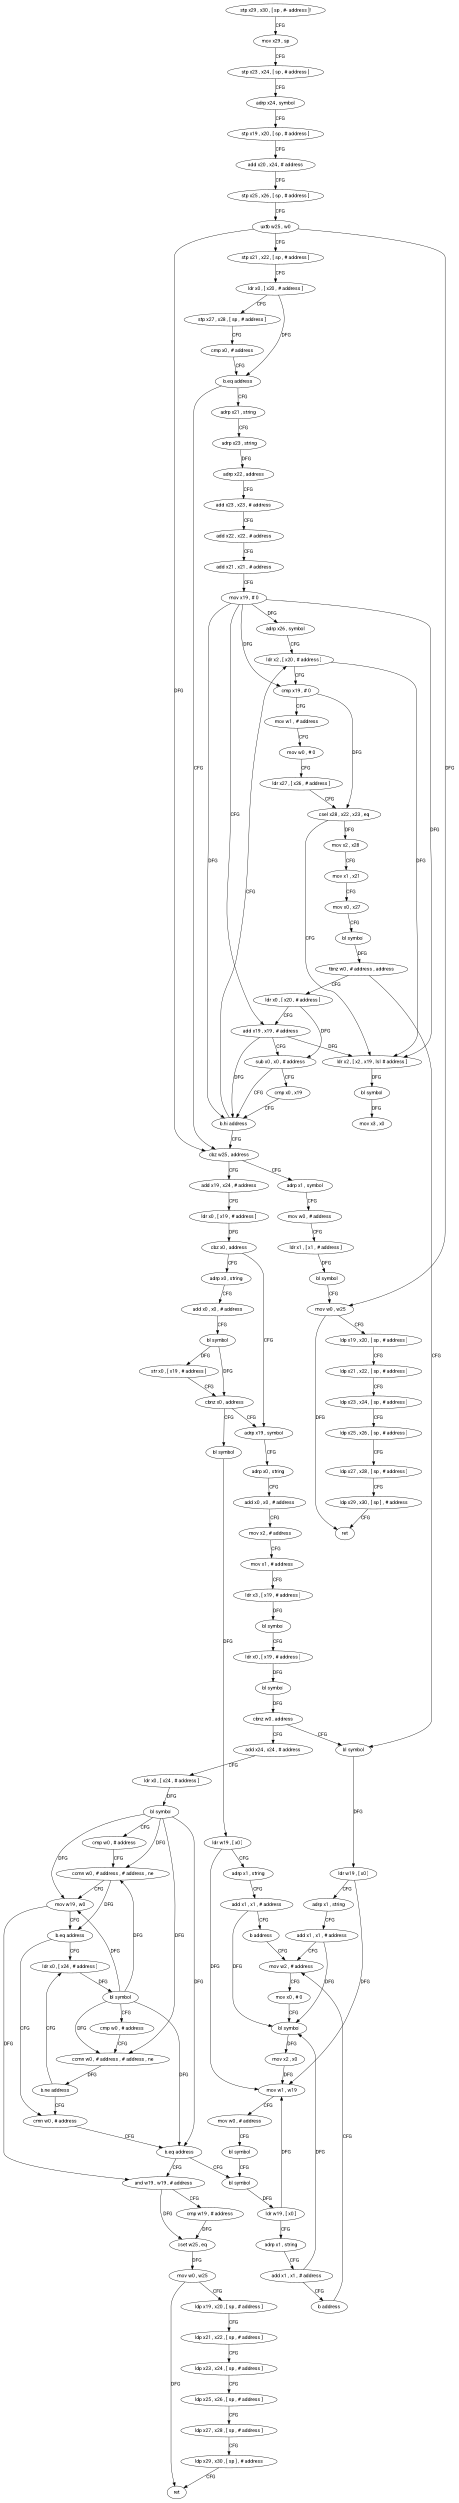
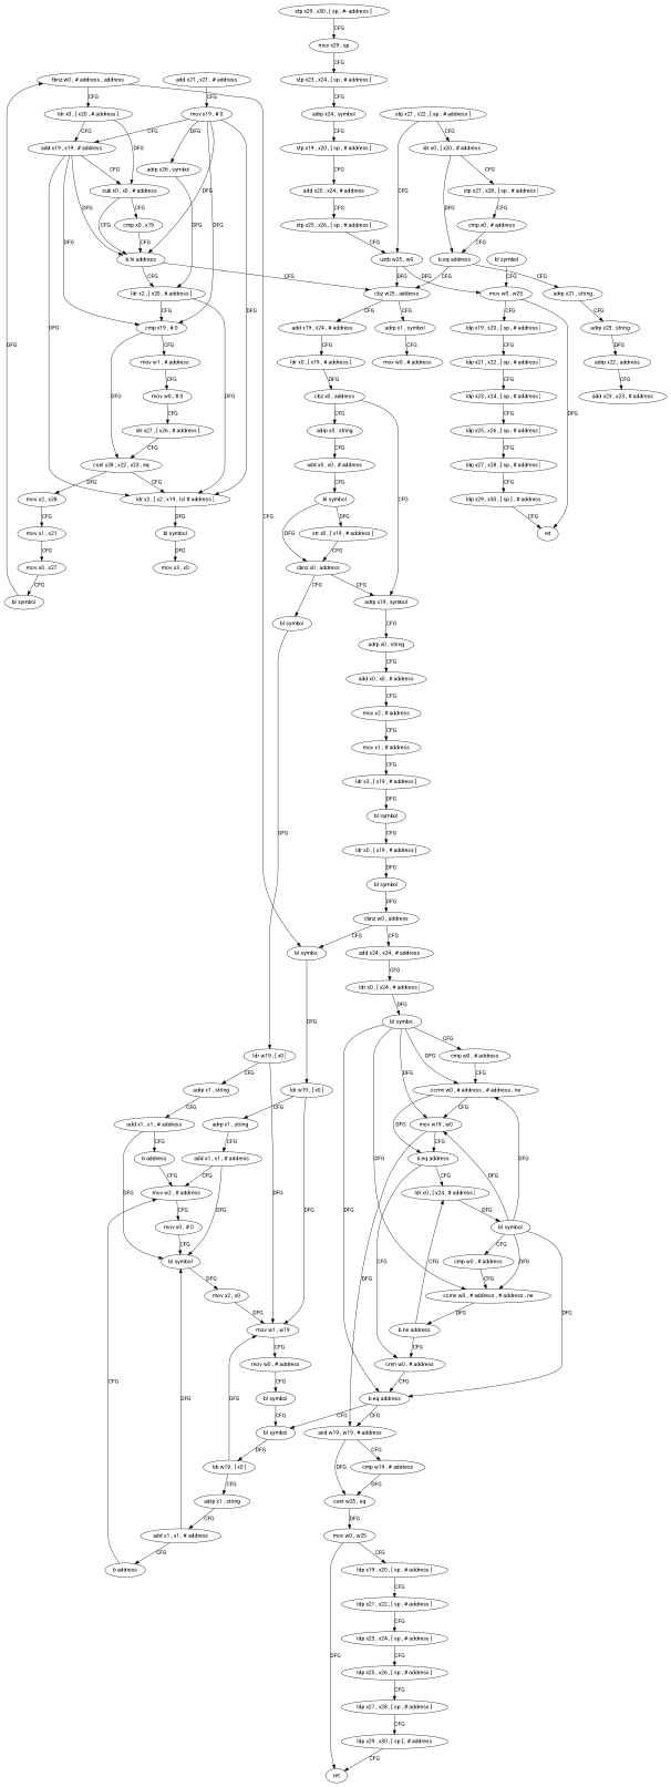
  digraph {
    fontname=Roboto
    node [fontname=Roboto]
    edge [fontname=Roboto]
    n1 [label="stp x29 , x30 , [ sp , #- address ]!"]
    n2 [label="mov x29 , sp"]
    n3 [label="stp x23 , x24 , [ sp , # address ]"]
    n4 [label="adrp x24 , symbol"]
    n5 [label="stp x19 , x20 , [ sp , # address ]"]
    n6 [label="add x20 , x24 , # address"]
    n7 [label="stp x25 , x26 , [ sp , # address ]"]
    n8 [label="uxtb w25 , w0"]
    n9 [label="stp x21 , x22 , [ sp , # address ]"]
    n10 [label="cbz w25 , address"]
    n11 [label="mov w0 , w25"]
    n12 [label="ldr x0 , [ x20 , # address ]"]
    n13 [label="adrp x1 , symbol"]
    n14 [label="add x19 , x24 , # address"]
    n15 [label="ldp x19 , x20 , [ sp , # address ]"]
    n16 [label=ret]
    n17 [label="stp x27 , x28 , [ sp , # address ]"]
    n18 [label="b.eq address"]
    n19 [label="cmp x0 , # address"]
    n20 [label="adrp x21 , string"]
    n21 [label="adrp x23 , string"]
    n22 [label="mov w0 , # address"]
    n23 [label="ldr x0 , [ x19 , # address ]"]
    n24 [label="adrp x22 , address"]
-   n25 [label="ldr x1 , [ x1 , # address ]"]
    n26 [label="cbz x0 , address"]
    n27 [label="add x23 , x23 , # address"]
-   n28 [label="add x22 , x22 , # address"]
    n29 [label="add x21 , x21 , # address"]
    n30 [label="mov x19 , # 0"]
    n31 [label="adrp x26 , symbol"]
    n32 [label="add x19 , x19 , # address"]
    n33 [label="b.hi address"]
    n34 [label="cmp x19 , # 0"]
    n35 [label="ldr x2 , [ x2 , x19 , lsl # address ]"]
    n36 [label="ldr x2 , [ x20 , # address ]"]
    n37 [label="sub x0 , x0 , # address"]
    n38 [label="mov w1 , # address"]
    n39 [label="csel x28 , x22 , x23 , eq"]
    n40 [label="bl symbol"]
    n41 [label="bl symbol"]
    n42 [label="ldp x21 , x22 , [ sp , # address ]"]
    n43 [label="ldp x23 , x24 , [ sp , # address ]"]
    n44 [label="ldp x25 , x26 , [ sp , # address ]"]
    n45 [label="ldp x27 , x28 , [ sp , # address ]"]
    n46 [label="ldp x29 , x30 , [ sp ] , # address"]
    n47 [label="adrp x0 , string"]
    n48 [label="adrp x19 , symbol"]
    n49 [label="add x0 , x0 , # address"]
    n50 [label="adrp x0 , string"]
    n51 [label="bl symbol"]
    n52 [label="add x0 , x0 , # address"]
    n53 [label="bl symbol"]
    n54 [label="ldr w19 , [ x0 ]"]
    n55 [label="adrp x1 , string"]
    n56 [label="mov w1 , w19"]
    n57 [label="add x1 , x1 , # address"]
    n58 [label="mov w0 , # address"]
    n59 [label="mov w2 , # address"]
    n60 [label="bl symbol"]
    n61 [label="mov x0 , # 0"]
    n62 [label="mov x2 , x0"]
    n63 [label="ldr x0 , [ x20 , # address ]"]
    n64 [label="cmp x0 , x19"]
    n65 [label="str x0 , [ x19 , # address ]"]
    n66 [label="cbnz x0 , address"]
    n67 [label="bl symbol"]
    n68 [label="ldr w19 , [ x0 ]"]
    n69 [label="adrp x1 , string"]
    n70 [label="mov x2 , # address"]
    n71 [label="mov x1 , # address"]
    n72 [label="ldr x3 , [ x19 , # address ]"]
    n73 [label="bl symbol"]
    n74 [label="ldr x0 , [ x19 , # address ]"]
    n75 [label="bl symbol"]
    n76 [label="cbnz w0 , address"]
    n77 [label="add x24 , x24 , # address"]
    n78 [label="ldr x0 , [ x24 , # address ]"]
    n79 [label="bl symbol"]
    n80 [label="bl symbol"]
    n81 [label="bl symbol"]
    n82 [label="ldr w19 , [ x0 ]"]
    n83 [label="adrp x1 , string"]
    n84 [label="mov w0 , # 0"]
    n85 [label="mov x2 , x28"]
    n86 [label="ldr x27 , [ x26 , # address ]"]
    n87 [label="mov x1 , x21"]
    n88 [label="mov x3 , x0"]
    n89 [label="mov x0 , x27"]
    n90 [label="bl symbol"]
    n91 [label="tbnz w0 , # address , address"]
    n92 [label="add x1 , x1 , # address"]
    n93 [label="b address"]
    n94 [label="cmp w0 , # address"]
    n95 [label="ccmn w0 , # address , # address , ne"]
    n96 [label="mov w19 , w0"]
    n97 [label="b.eq address"]
    n98 [label="ccmn w0 , # address , # address , ne"]
    n99 [label="b.eq address"]
    n100 [label="and w19 , w19 , # address"]
    n101 [label="b.ne address"]
    n102 [label="cmn w0 , # address"]
    n103 [label="ldr x0 , [ x24 , # address ]"]
    n104 [label="cmp w19 , # address"]
    n105 [label="cset w25 , eq"]
    n106 [label="bl symbol"]
    n107 [label="cmp w0 , # address"]
    n108 [label="mov w0 , w25"]
    n109 [label="add x1 , x1 , # address"]
    n110 [label="b address"]
    n111 [label="ldp x19 , x20 , [ sp , # address ]"]
    n112 [label=ret]
    n113 [label="ldp x21 , x22 , [ sp , # address ]"]
    n114 [label="ldp x23 , x24 , [ sp , # address ]"]
    n115 [label="ldp x25 , x26 , [ sp , # address ]"]
    n116 [label="ldp x27 , x28 , [ sp , # address ]"]
    n117 [label="ldp x29 , x30 , [ sp ] , # address"]
    n1 -> n2 [label=CFG]
    n2 -> n3 [label=CFG]
    n3 -> n4 [label=CFG]
    n4 -> n5 [label=CFG]
    n5 -> n6 [label=CFG]
    n6 -> n7 [label=CFG]
    n7 -> n8 [label=CFG]
-   n8 -> n9 [label=CFG]
+   n9 -> n8 [label=CFG]
    n8 -> n10 [label=DFG]
    n8 -> n11 [label=DFG]
    n9 -> n12 [label=CFG]
    n10 -> n13 [label=CFG]
    n10 -> n14 [label=CFG]
    n11 -> n15 [label=CFG]
    n11 -> n16 [label=DFG]
    n12 -> n17 [label=CFG]
    n12 -> n18 [label=DFG]
    n13 -> n22 [label=CFG]
    n14 -> n23 [label=CFG]
    n15 -> n42 [label=CFG]
    n17 -> n19 [label=CFG]
    n18 -> n10 [label=CFG]
    n18 -> n20 [label=CFG]
    n19 -> n18 [label=CFG]
    n20 -> n21 [label=CFG]
    n21 -> n24 [label=DFG]
-   n22 -> n25 [label=CFG]
    n23 -> n26 [label=DFG]
    n24 -> n27 [label=CFG]
-   n25 -> n41 [label=DFG]
    n26 -> n47 [label=CFG]
    n26 -> n48 [label=CFG]
-   n27 -> n28 [label=CFG]
-   n28 -> n29 [label=CFG]
    n29 -> n30 [label=CFG]
    n30 -> n31 [label=DFG]
    n30 -> n32 [label=CFG]
    n30 -> n33 [label=DFG]
    n30 -> n34 [label=DFG]
    n30 -> n35 [label=DFG]
-   n31 -> n36 [label=CFG]
+   n31 -> n36 [label=DFG]
    n32 -> n33 [label=DFG]
+   n32 -> n34 [label=DFG]
    n32 -> n35 [label=DFG]
    n32 -> n37 [label=CFG]
    n33 -> n10 [label=CFG]
    n33 -> n36 [label=CFG]
    n34 -> n38 [label=CFG]
    n34 -> n39 [label=DFG]
    n35 -> n40 [label=DFG]
    n36 -> n34 [label=CFG]
    n36 -> n35 [label=DFG]
    n37 -> n33 [label=CFG]
    n37 -> n64 [label=CFG]
    n38 -> n84 [label=CFG]
    n39 -> n35 [label=CFG]
    n39 -> n85 [label=DFG]
    n40 -> n88 [label=DFG]
    n41 -> n11 [label=CFG]
    n42 -> n43 [label=CFG]
    n43 -> n44 [label=CFG]
    n44 -> n45 [label=CFG]
    n45 -> n46 [label=CFG]
    n46 -> n16 [label=CFG]
    n47 -> n49 [label=CFG]
    n48 -> n50 [label=CFG]
    n49 -> n51 [label=CFG]
    n50 -> n52 [label=CFG]
    n51 -> n65 [label=DFG]
    n51 -> n66 [label=DFG]
    n52 -> n70 [label=CFG]
    n53 -> n54 [label=DFG]
    n54 -> n55 [label=CFG]
    n54 -> n56 [label=DFG]
    n55 -> n57 [label=CFG]
    n56 -> n58 [label=CFG]
    n57 -> n59 [label=CFG]
    n57 -> n60 [label=DFG]
    n58 -> n80 [label=CFG]
    n59 -> n61 [label=CFG]
    n60 -> n62 [label=DFG]
    n61 -> n60 [label=CFG]
    n62 -> n56 [label=DFG]
    n63 -> n32 [label=CFG]
    n63 -> n37 [label=DFG]
    n64 -> n33 [label=CFG]
    n65 -> n66 [label=CFG]
    n66 -> n48 [label=CFG]
    n66 -> n67 [label=CFG]
    n67 -> n68 [label=DFG]
    n68 -> n56 [label=DFG]
    n68 -> n69 [label=CFG]
    n69 -> n92 [label=CFG]
    n70 -> n71 [label=CFG]
    n71 -> n72 [label=CFG]
    n72 -> n73 [label=DFG]
    n73 -> n74 [label=CFG]
    n74 -> n75 [label=DFG]
    n75 -> n76 [label=DFG]
    n76 -> n53 [label=CFG]
    n76 -> n77 [label=CFG]
    n77 -> n78 [label=CFG]
    n78 -> n79 [label=DFG]
    n79 -> n94 [label=CFG]
    n79 -> n95 [label=DFG]
    n79 -> n96 [label=DFG]
    n79 -> n97 [label=DFG]
    n79 -> n98 [label=DFG]
    n80 -> n81 [label=CFG]
    n81 -> n82 [label=DFG]
    n82 -> n56 [label=DFG]
    n82 -> n83 [label=CFG]
    n83 -> n109 [label=CFG]
    n84 -> n86 [label=CFG]
    n85 -> n87 [label=CFG]
    n86 -> n39 [label=CFG]
    n87 -> n89 [label=CFG]
    n89 -> n90 [label=CFG]
    n90 -> n91 [label=DFG]
    n91 -> n53 [label=CFG]
    n91 -> n63 [label=CFG]
    n92 -> n60 [label=DFG]
    n92 -> n93 [label=CFG]
    n93 -> n59 [label=CFG]
    n94 -> n95 [label=CFG]
    n95 -> n96 [label=CFG]
    n95 -> n99 [label=DFG]
    n96 -> n99 [label=CFG]
    n96 -> n100 [label=DFG]
    n97 -> n81 [label=CFG]
    n97 -> n100 [label=CFG]
    n98 -> n101 [label=DFG]
    n99 -> n102 [label=CFG]
    n99 -> n103 [label=CFG]
    n100 -> n104 [label=CFG]
    n100 -> n105 [label=DFG]
    n101 -> n102 [label=CFG]
    n101 -> n103 [label=CFG]
    n102 -> n97 [label=CFG]
    n103 -> n106 [label=DFG]
    n104 -> n105 [label=DFG]
    n105 -> n108 [label=DFG]
    n106 -> n95 [label=DFG]
    n106 -> n96 [label=DFG]
    n106 -> n97 [label=DFG]
    n106 -> n98 [label=DFG]
    n106 -> n107 [label=CFG]
    n107 -> n98 [label=CFG]
    n108 -> n111 [label=CFG]
    n108 -> n112 [label=DFG]
    n109 -> n60 [label=DFG]
    n109 -> n110 [label=CFG]
    n110 -> n59 [label=CFG]
    n111 -> n113 [label=CFG]
    n113 -> n114 [label=CFG]
    n114 -> n115 [label=CFG]
    n115 -> n116 [label=CFG]
    n116 -> n117 [label=CFG]
    n117 -> n112 [label=CFG]
  }
